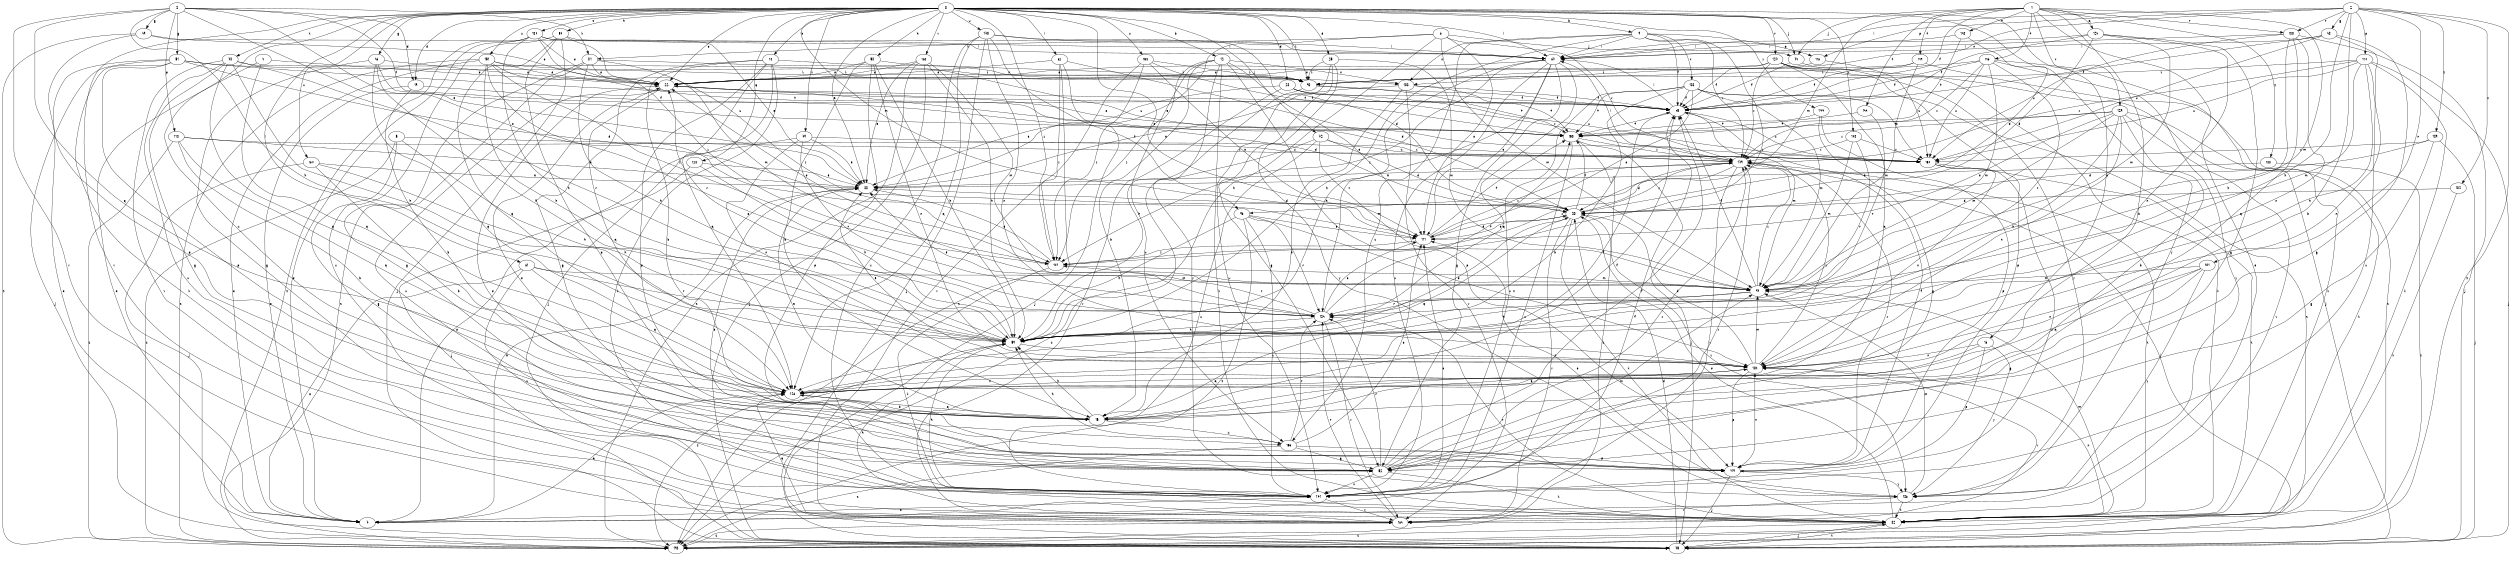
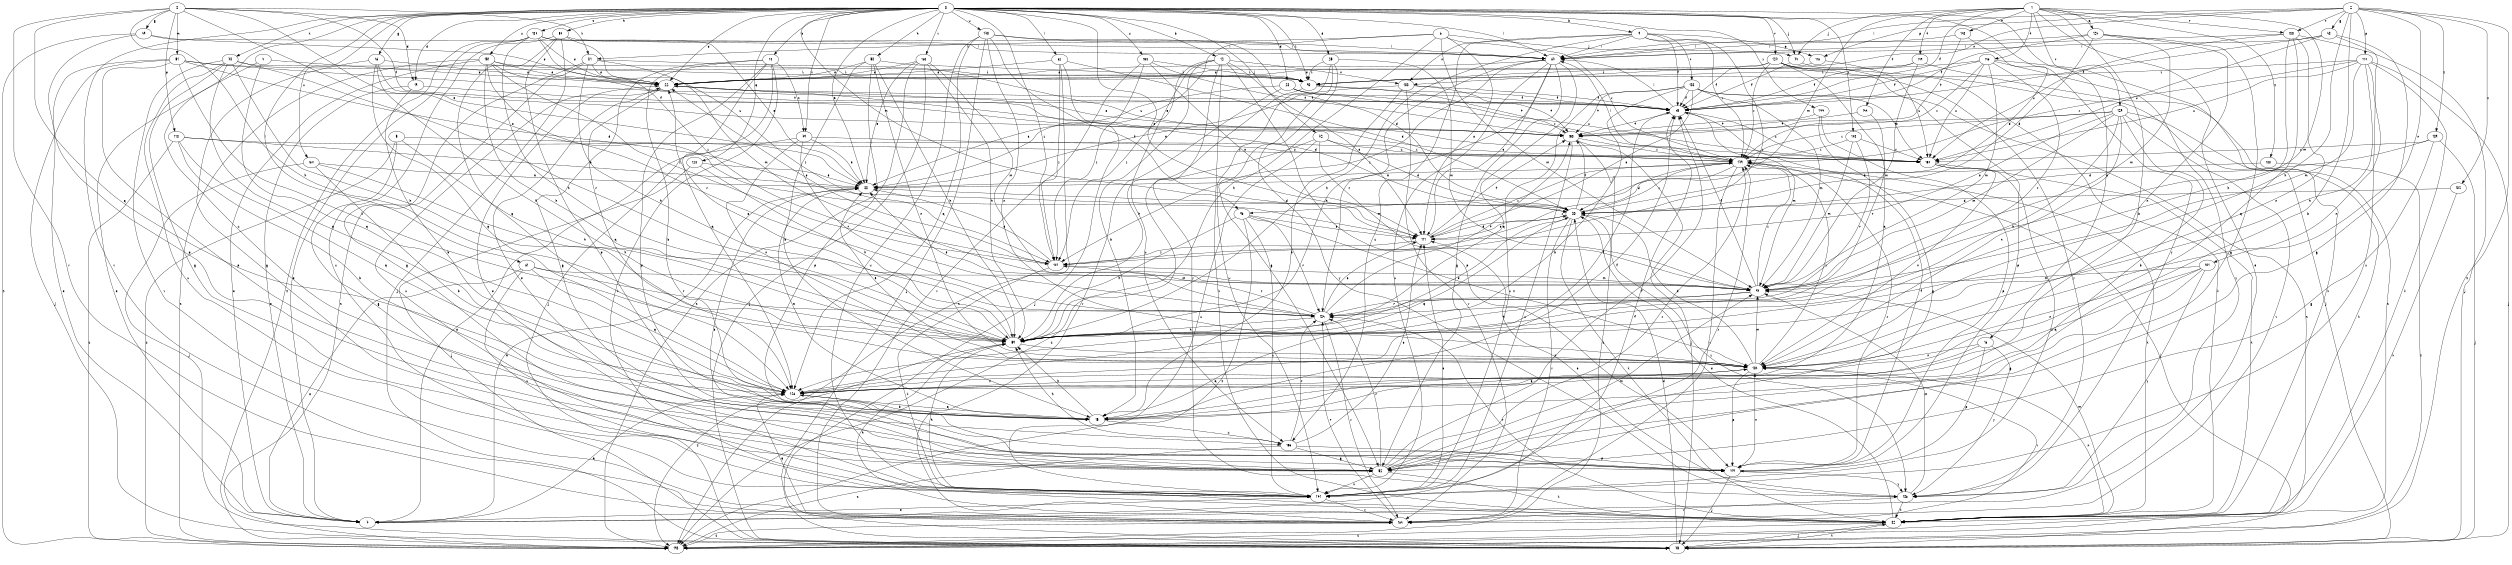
  strict digraph {
    fontname="Patrick Hand"
    node [fontname="Patrick Hand"]
    edge [fontname="Patrick Hand"]
    0
    9
    12
    13
    16
    22
    25
    28
    n9 [label=19]
    38
    46
    57
    58
    61
    62
    67
    n17 [label=72]
    74
    78
    79
    90
    96
    111
    123
    127
    142
    151
    153
    156
    163
    164
    167
    170
    173
    177
    186
    187
    116
    45
    179
    59
    103
    133
    15
    82
    119
    126
    52
    75
    104
    30
    171
    97
    157
    7
    134
    193
    150
    1
    124
    129
    130
    143
    144
    146
    149
    188
    2
    48
    101
    102
    117
    189
    3
    49
    51
    81
    118
    4
    5
    6
    0 -> 9 [label=b]
    0 -> 12 [label=b]
    0 -> 13 [label=b]
    0 -> 16 [label=c]
    0 -> 22 [label=c]
    0 -> 25 [label=d]
    0 -> 28 [label=d]
    0 -> n9 [label=d]
    0 -> 38 [label=e]
    0 -> 46 [label=g]
    0 -> 57 [label=h]
    0 -> 58 [label=h]
    0 -> 61 [label=i]
    0 -> 62 [label=i]
    0 -> 67 [label=i]
    0 -> n17 [label=j]
    0 -> 74 [label=j]
    0 -> 78 [label=k]
    0 -> 79 [label=k]
    0 -> 90 [label=l]
    0 -> 96 [label=m]
    0 -> 111 [label=o]
    0 -> 123 [label=q]
    0 -> 127 [label=r]
    0 -> 142 [label=s]
    0 -> 151 [label=u]
    0 -> 153 [label=u]
    0 -> 156 [label=u]
    0 -> 163 [label=v]
    0 -> 164 [label=v]
    0 -> 167 [label=w]
    0 -> 170 [label=w]
    0 -> 173 [label=x]
    0 -> 177 [label=x]
    0 -> 186 [label=y]
    0 -> 187 [label=z]
    9 -> 67 [label=i]
    9 -> 142 [label=s]
    9 -> 156 [label=u]
    9 -> 116 [label=p]
    9 -> 45 [label=f]
    9 -> 179 [label=x]
    9 -> 59 [label=h]
    9 -> 103 [label=n]
    9 -> 133 [label=r]
    12 -> 111 [label=o]
    12 -> 142 [label=s]
    12 -> 156 [label=u]
    12 -> 186 [label=y]
    12 -> 103 [label=n]
    12 -> 15 [label=b]
    12 -> 82 [label=k]
    12 -> 119 [label=p]
-   13 -> 103 [label=n]
+   13 -> 79 [label=n]
    13 -> 15 [label=b]
    13 -> 82 [label=k]
    13 -> 119 [label=p]
    13 -> 126 [label=q]
    13 -> 52 [label=g]
    13 -> 75 [label=j]
    16 -> 186 [label=y]
    16 -> 15 [label=b]
    16 -> 119 [label=p]
    16 -> 104 [label=n]
    22 -> 45 [label=f]
    22 -> 126 [label=q]
    22 -> 30 [label=d]
    22 -> 171 [label=w]
    25 -> 90 [label=l]
    25 -> 186 [label=y]
    25 -> 52 [label=g]
    25 -> 171 [label=w]
    25 -> 97 [label=m]
    28 -> 38 [label=e]
    28 -> 164 [label=v]
    28 -> 45 [label=f]
    28 -> 179 [label=x]
    28 -> 157 [label=u]
    n9 -> 45 [label=f]
    n9 -> 15 [label=b]
    n9 -> 7 [label=a]
    38 -> 30 [label=d]
    46 -> 22 [label=c]
    46 -> 59 [label=h]
    46 -> 126 [label=q]
    46 -> 52 [label=g]
    46 -> 157 [label=u]
    57 -> 67 [label=i]
    57 -> 119 [label=p]
    57 -> 126 [label=q]
    57 -> 75 [label=j]
    57 -> 171 [label=w]
    57 -> 97 [label=m]
    58 -> 22 [label=c]
    58 -> 90 [label=l]
    58 -> 59 [label=h]
    58 -> 15 [label=b]
    58 -> 119 [label=p]
    58 -> 104 [label=n]
    61 -> 126 [label=q]
    61 -> 171 [label=w]
    61 -> 97 [label=m]
    61 -> 7 [label=a]
    61 -> 134 [label=r]
    62 -> 22 [label=c]
    62 -> 142 [label=s]
    62 -> 75 [label=j]
    62 -> 30 [label=d]
    62 -> 193 [label=z]
    67 -> 22 [label=c]
    67 -> 111 [label=o]
    67 -> 142 [label=s]
    67 -> 59 [label=h]
    67 -> 126 [label=q]
    67 -> 52 [label=g]
    67 -> 171 [label=w]
    67 -> 134 [label=r]
    n17 -> 179 [label=x]
    n17 -> 30 [label=d]
    n17 -> 171 [label=w]
    n17 -> 97 [label=m]
    n17 -> 193 [label=z]
    74 -> 186 [label=y]
    74 -> 45 [label=f]
    78 -> 90 [label=l]
    78 -> 164 [label=v]
    78 -> 59 [label=h]
    78 -> 126 [label=q]
    78 -> 52 [label=g]
    78 -> 171 [label=w]
    78 -> 134 [label=r]
    79 -> 38 [label=e]
    79 -> 104 [label=n]
    79 -> 157 [label=u]
    79 -> 7 [label=a]
    79 -> 134 [label=r]
    90 -> 45 [label=f]
    90 -> 59 [label=h]
    90 -> 150 [label=t]
    96 -> 111 [label=o]
    96 -> 59 [label=h]
    96 -> 104 [label=n]
    96 -> 171 [label=w]
    96 -> 134 [label=r]
    96 -> 193 [label=z]
    111 -> 142 [label=s]
    111 -> 179 [label=x]
    111 -> 30 [label=d]
    111 -> 150 [label=t]
    123 -> 38 [label=e]
    123 -> 59 [label=h]
    123 -> 75 [label=j]
    127 -> 22 [label=c]
    127 -> 45 [label=f]
    127 -> 179 [label=x]
    127 -> 82 [label=k]
    127 -> 119 [label=p]
    127 -> 126 [label=q]
    127 -> 75 [label=j]
    142 -> 22 [label=c]
    142 -> 38 [label=e]
    142 -> 82 [label=k]
    142 -> 97 [label=m]
    151 -> 22 [label=c]
    151 -> 90 [label=l]
    151 -> 142 [label=s]
    151 -> 59 [label=h]
    151 -> 7 [label=a]
    151 -> 134 [label=r]
    151 -> 193 [label=z]
    151 -> 150 [label=t]
    153 -> 90 [label=l]
    153 -> 111 [label=o]
    153 -> 142 [label=s]
    153 -> 164 [label=v]
    153 -> 150 [label=t]
    156 -> 111 [label=o]
    156 -> 59 [label=h]
    156 -> 119 [label=p]
    156 -> 52 [label=g]
    156 -> 134 [label=r]
    156 -> 193 [label=z]
    163 -> 22 [label=c]
    163 -> 38 [label=e]
    163 -> 59 [label=h]
    163 -> 75 [label=j]
    163 -> 97 [label=m]
    163 -> 193 [label=z]
    164 -> 126 [label=q]
    164 -> 134 [label=r]
    164 -> 193 [label=z]
    167 -> 38 [label=e]
    167 -> 59 [label=h]
    167 -> 15 [label=b]
    167 -> 75 [label=j]
    170 -> 67 [label=i]
    170 -> 111 [label=t]
    170 -> 126 [label=q]
    170 -> 75 [label=j]
    170 -> 104 [label=n]
    170 -> 30 [label=d]
    170 -> 171 [label=w]
    173 -> 179 [label=x]
    173 -> 97 [label=m]
    173 -> 157 [label=u]
    173 -> 134 [label=r]
    177 -> 119 [label=p]
    177 -> 52 [label=g]
    177 -> 150 [label=t]
    186 -> 111 [label=o]
    186 -> 164 [label=v]
    186 -> 82 [label=k]
    186 -> 97 [label=m]
    187 -> 22 [label=c]
    187 -> 38 [label=e]
    187 -> 67 [label=i]
    187 -> 142 [label=s]
    187 -> 59 [label=h]
    187 -> 7 [label=a]
    187 -> 193 [label=z]
    116 -> 90 [label=l]
    116 -> 157 [label=u]
    45 -> 67 [label=i]
    45 -> 97 [label=m]
    45 -> 157 [label=u]
    45 -> 150 [label=t]
    179 -> 38 [label=e]
    179 -> 67 [label=i]
    179 -> 142 [label=s]
    179 -> 164 [label=v]
    179 -> 82 [label=k]
    179 -> 75 [label=j]
    179 -> 30 [label=d]
    59 -> 22 [label=c]
    59 -> 104 [label=n]
    59 -> 30 [label=d]
    59 -> 193 [label=z]
    103 -> 38 [label=e]
    103 -> 164 [label=v]
    103 -> 45 [label=f]
    103 -> 15 [label=b]
    103 -> 150 [label=t]
    133 -> 111 [label=o]
    133 -> 45 [label=f]
    133 -> 15 [label=b]
    133 -> 171 [label=w]
    133 -> 97 [label=m]
    133 -> 157 [label=u]
    133 -> 193 [label=z]
    133 -> 150 [label=t]
    15 -> 38 [label=e]
    15 -> 156 [label=u]
    15 -> 45 [label=f]
    15 -> 59 [label=h]
    15 -> 126 [label=q]
    82 -> 59 [label=h]
    82 -> 75 [label=j]
    82 -> 104 [label=n]
    82 -> 30 [label=c]
    82 -> 97 [label=m]
    82 -> 134 [label=r]
    82 -> 193 [label=z]
    119 -> 186 [label=y]
    119 -> 45 [label=f]
    119 -> 179 [label=x]
    119 -> 75 [label=j]
    119 -> 104 [label=n]
    126 -> 45 [label=f]
    126 -> 15 [label=b]
    126 -> 104 [label=n]
    52 -> 22 [label=c]
    52 -> 38 [label=e]
    52 -> 45 [label=f]
    52 -> 179 [label=x]
    52 -> 82 [label=k]
    52 -> 171 [label=w]
    52 -> 97 [label=m]
    52 -> 134 [label=r]
    75 -> 82 [label=k]
    75 -> 30 [label=d]
    104 -> 38 [label=e]
    104 -> 164 [label=v]
    104 -> 179 [label=x]
    104 -> 119 [label=p]
    104 -> 126 [label=q]
    104 -> 30 [label=d]
    104 -> 97 [label=m]
    30 -> 111 [label=o]
    30 -> 164 [label=v]
    30 -> 186 [label=y]
    30 -> 179 [label=x]
    30 -> 82 [label=k]
    30 -> 126 [label=q]
    30 -> 150 [label=t]
    171 -> 22 [label=c]
    171 -> 111 [label=o]
    171 -> 164 [label=v]
    171 -> 179 [label=x]
    171 -> 59 [label=h]
    171 -> 7 [label=a]
    97 -> 45 [label=f]
    97 -> 179 [label=x]
    97 -> 59 [label=h]
    97 -> 134 [label=r]
    157 -> 82 [label=k]
    157 -> 104 [label=n]
    157 -> 171 [label=w]
    7 -> 38 [label=e]
    7 -> 45 [label=f]
    7 -> 126 [label=q]
    134 -> 38 [label=e]
    134 -> 111 [label=o]
    134 -> 142 [label=s]
    134 -> 164 [label=v]
    134 -> 59 [label=h]
    134 -> 150 [label=t]
    150 -> 22 [label=c]
    150 -> 179 [label=x]
    150 -> 75 [label=j]
    150 -> 171 [label=w]
    150 -> 193 [label=z]
    1 -> 74 [label=j]
    1 -> 96 [label=m]
    1 -> 45 [label=f]
    1 -> 15 [label=b]
    1 -> 97 [label=m]
    1 -> 7 [label=a]
    1 -> 124 [label=q]
    1 -> 129 [label=r]
    1 -> 130 [label=r]
    1 -> 143 [label=t]
    1 -> 144 [label=t]
    1 -> 146 [label=t]
    1 -> 149 [label=t]
    1 -> 188 [label=z]
    124 -> 67 [label=i]
    124 -> 45 [label=f]
    124 -> 52 [label=g]
    124 -> 104 [label=n]
    124 -> 30 [label=d]
    124 -> 97 [label=m]
    129 -> 111 [label=o]
    129 -> 164 [label=v]
    129 -> 179 [label=x]
    129 -> 59 [label=h]
    129 -> 15 [label=b]
    129 -> 82 [label=k]
    129 -> 104 [label=n]
    129 -> 97 [label=m]
    129 -> 150 [label=t]
    130 -> 67 [label=i]
    130 -> 59 [label=h]
    130 -> 126 [label=q]
    130 -> 75 [label=j]
    130 -> 104 [label=n]
    130 -> 157 [label=u]
    143 -> 67 [label=i]
    143 -> 30 [label=d]
    143 -> 150 [label=t]
    144 -> 134 [label=r]
    144 -> 150 [label=t]
    146 -> 90 [label=l]
    146 -> 186 [label=y]
    146 -> 45 [label=f]
    146 -> 179 [label=x]
    146 -> 82 [label=k]
    146 -> 97 [label=m]
    146 -> 157 [label=u]
    146 -> 134 [label=r]
    149 -> 22 [label=c]
    149 -> 45 [label=f]
    149 -> 97 [label=m]
    149 -> 193 [label=z]
    188 -> 38 [label=e]
    188 -> 193 [label=z]
    2 -> 67 [label=i]
    2 -> 116 [label=p]
    2 -> 59 [label=h]
    2 -> 103 [label=n]
    2 -> 15 [label=b]
    2 -> 193 [label=z]
    2 -> 130 [label=r]
    2 -> 48 [label=g]
    2 -> 101 [label=n]
    2 -> 102 [label=n]
    2 -> 117 [label=p]
    2 -> 189 [label=z]
    48 -> 67 [label=i]
    48 -> 45 [label=f]
    48 -> 52 [label=g]
    48 -> 171 [label=w]
    48 -> 157 [label=u]
    101 -> 186 [label=y]
    101 -> 126 [label=q]
    101 -> 52 [label=g]
    101 -> 104 [label=n]
    101 -> 97 [label=m]
    102 -> 82 [label=k]
    102 -> 30 [label=d]
    117 -> 90 [label=l]
    117 -> 179 [label=x]
    117 -> 59 [label=h]
    117 -> 82 [label=k]
    117 -> 75 [label=j]
    117 -> 104 [label=n]
    117 -> 97 [label=m]
    117 -> 157 [label=u]
    189 -> 52 [label=g]
    189 -> 75 [label=j]
    189 -> 30 [label=d]
    189 -> 157 [label=u]
    3 -> n9 [label=d]
    3 -> 38 [label=e]
    3 -> 111 [label=o]
    3 -> 164 [label=v]
    3 -> 59 [label=h]
    3 -> 126 [label=q]
    3 -> 150 [label=t]
    3 -> 49 [label=g]
-   3 -> 51 [label=g]
+   3 -> 51 [label=m]
    3 -> 81 [label=k]
    3 -> 118 [label=p]
    49 -> 22 [label=c]
    49 -> 67 [label=i]
    49 -> 119 [label=p]
    49 -> 193 [label=z]
    51 -> 90 [label=l]
    51 -> 45 [label=f]
-   51 -> 82 [label=k]
+   51 -> 104 [label=k]
    51 -> 119 [label=p]
    51 -> 75 [label=j]
    51 -> 30 [label=d]
    51 -> 7 [label=a]
    81 -> 22 [label=c]
    81 -> 142 [label=s]
    81 -> 59 [label=h]
    81 -> 52 [label=g]
    81 -> 157 [label=u]
    81 -> 193 [label=z]
    118 -> 38 [label=e]
    118 -> 15 [label=b]
    118 -> 126 [label=q]
    118 -> 157 [label=u]
    118 -> 193 [label=z]
    4 -> 22 [label=c]
    4 -> 126 [label=q]
    4 -> 7 [label=a]
    5 -> 179 [label=x]
    5 -> 59 [label=h]
    5 -> 52 [label=g]
    5 -> 193 [label=z]
    6 -> 38 [label=e]
    6 -> 74 [label=j]
    6 -> 111 [label=o]
    6 -> 179 [label=x]
    6 -> 59 [label=h]
    6 -> 97 [label=m]
    6 -> 81 [label=k]
  }
